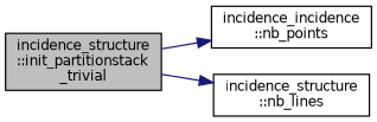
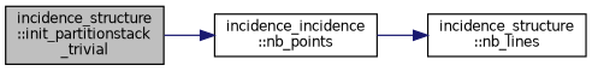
  digraph {
    rankdir=LR
    node [color=black fillcolor=white fontname=Helvetica fontsize=10 shape=record style=filled]
    edge [color=midnightblue fontname=Helvetica fontsize=10 labelfontname=Helvetica labelfontsize=10 style=solid]
    n1 [fillcolor=grey75 fontcolor=black height=0.2 label="incidence_structure\l::init_partitionstack\l_trivial" width=0.4]
    n2 [height=0.2 label="incidence_incidence\l::nb_points" width=0.4]
    n3 [height=0.2 label="incidence_structure\l::nb_lines" width=0.4]
    n1 -> n2
-   n1 -> n3
+   n2 -> n3
  }
